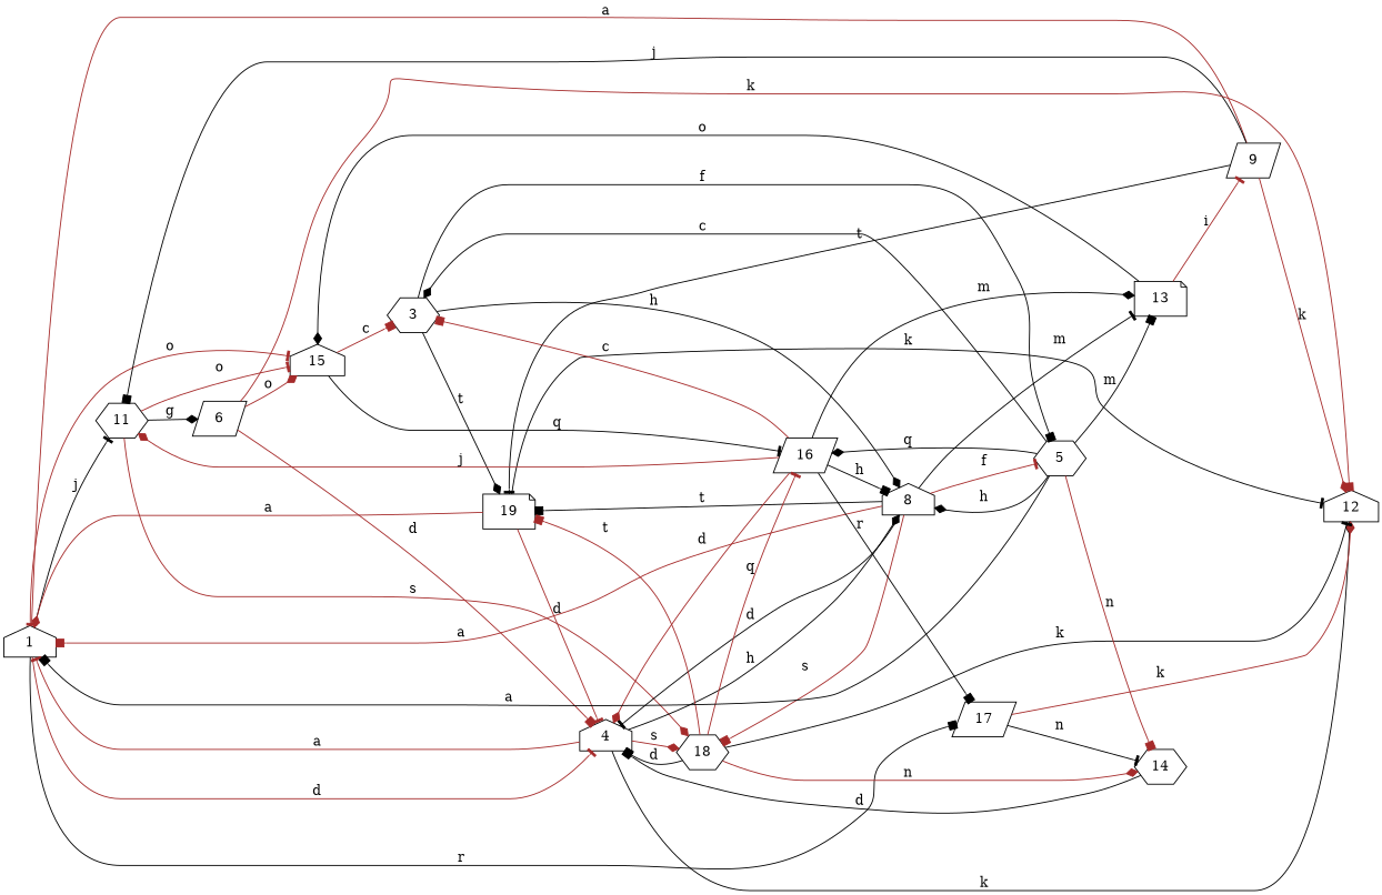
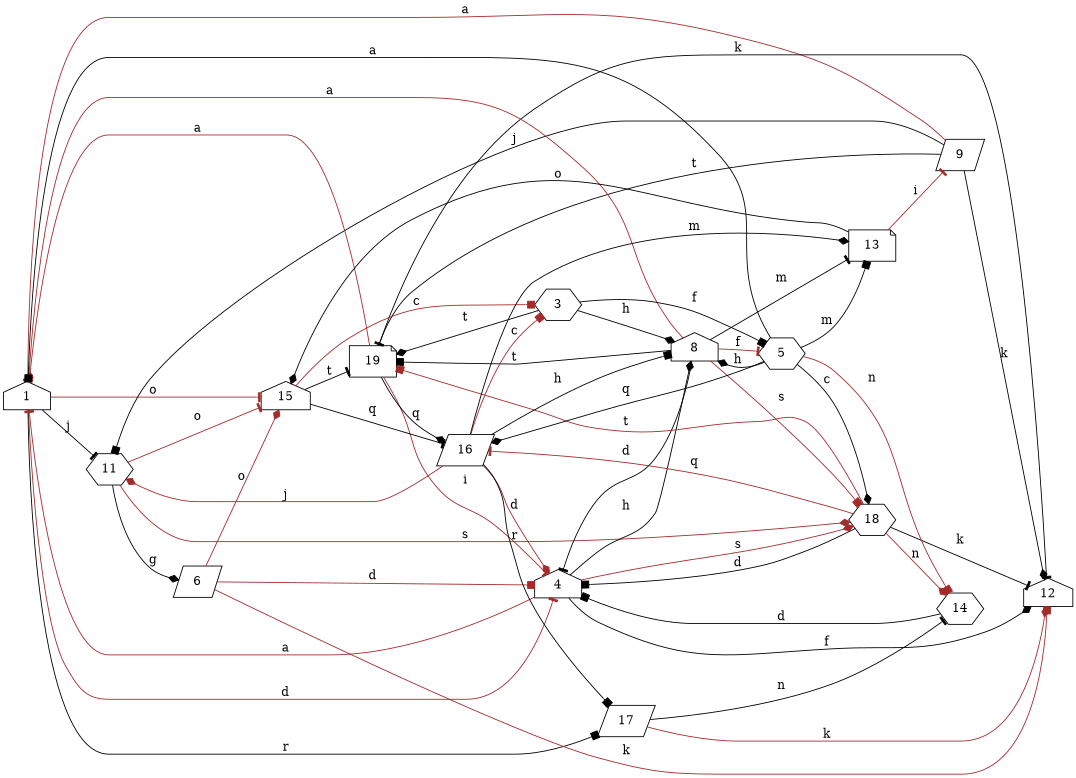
  strict digraph {
    rankdir=LR
    node [shape=house]
    edge [arrowhead=diamond color=black]
    1
    9 [shape=parallelogram]
    11 [shape=hexagon]
    19 [shape=note]
    12
    4
    15
    17 [shape=parallelogram]
    8
    18 [shape=hexagon]
    6 [shape=parallelogram]
    3 [shape=hexagon]
    16 [shape=parallelogram]
    14 [shape=hexagon]
    5 [shape=hexagon]
    13 [shape=note]
    1 -> 11 [arrowhead=tee label=j]
    1 -> 4 [arrowhead=tee color=brown label=d]
    1 -> 15 [arrowhead=tee color=brown label=o]
    1 -> 17 [arrowhead=box label=r]
    9 -> 1 [arrowhead=tee color=brown label=a]
    9 -> 11 [arrowhead=box label=j]
    9 -> 19 [arrowhead=tee label=t]
-   9 -> 12 [color=brown label=k]
+   9 -> 12 [label=k]
    11 -> 15 [arrowhead=tee color=brown label=o]
    11 -> 18 [color=brown label=s]
    11 -> 6 [label=g]
    19 -> 1 [color=brown label=a]
    19 -> 12 [arrowhead=tee label=k]
-   19 -> 4 [arrowhead=tee color=brown label=d]
+   19 -> 4 [arrowhead=tee color=brown label=i]
+   19 -> 16 [label=q]
    4 -> 1 [arrowhead=tee color=brown label=a]
-   4 -> 12 [label=k]
+   4 -> 12 [label=f]
    4 -> 8 [label=h]
    4 -> 18 [color=brown label=s]
+   15 -> 19 [arrowhead=tee label=t]
    15 -> 3 [arrowhead=box color=brown label=c]
    15 -> 16 [arrowhead=tee label=q]
    17 -> 12 [color=brown label=k]
    17 -> 14 [arrowhead=tee label=n]
    8 -> 1 [arrowhead=box color=brown label=a]
    8 -> 19 [arrowhead=box label=t]
    8 -> 4 [arrowhead=tee label=d]
    8 -> 18 [arrowhead=box color=brown label=s]
    8 -> 5 [arrowhead=tee color=brown label=f]
    8 -> 13 [arrowhead=tee label=m]
    18 -> 19 [arrowhead=box color=brown label=t]
    18 -> 12 [arrowhead=tee label=k]
    18 -> 4 [arrowhead=box label=d]
    18 -> 16 [arrowhead=tee color=brown label=q]
    18 -> 14 [color=brown label=n]
    6 -> 12 [arrowhead=box color=brown label=k]
    6 -> 4 [arrowhead=box color=brown label=d]
    6 -> 15 [color=brown label=o]
    3 -> 19 [label=t]
    3 -> 8 [label=h]
    3 -> 5 [arrowhead=box label=f]
    16 -> 11 [color=brown label=j]
    16 -> 4 [color=brown label=d]
    16 -> 17 [arrowhead=box label=r]
    16 -> 8 [arrowhead=box label=h]
    16 -> 3 [arrowhead=box color=brown label=c]
    16 -> 13 [label=m]
    14 -> 4 [arrowhead=box label=d]
    5 -> 1 [arrowhead=box label=a]
    5 -> 8 [label=h]
-   5 -> 3 [label=c]
+   5 -> 18 [label=c]
    5 -> 16 [label=q]
    5 -> 14 [arrowhead=box color=brown label=n]
    5 -> 13 [arrowhead=box label=m]
    13 -> 9 [arrowhead=tee color=brown label=i]
    13 -> 15 [label=o]
  }
